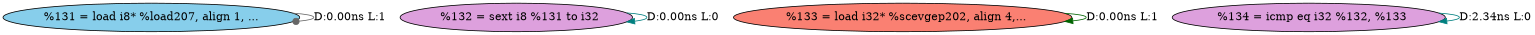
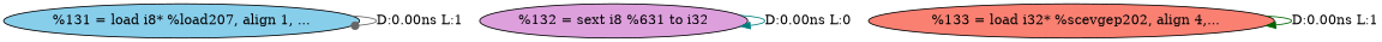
  digraph {
    node [fillcolor=plum style=filled]
    edge [arrowhead=normal color=teal]
    n1 [fillcolor=skyblue label="%131 = load i8* %load207, align 1, ..."]
-   n2 [label="  %132 = sext i8 %131 to i32"]
+   n2 [label="%132 = sext i8 %631 to i32"]
    n3 [fillcolor=salmon label="  %133 = load i32* %scevgep202, align 4,..."]
-   n4 [label="  %134 = icmp eq i32 %132, %133"]
    n1 -> n1 [arrowhead=dot color=gray40 label="D:0.00ns L:1"]
    n2 -> n2 [label="D:0.00ns L:0"]
    n3 -> n3 [color=darkgreen label="D:0.00ns L:1"]
-   n4 -> n4 [label="D:2.34ns L:0"]
  }
